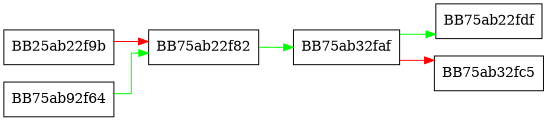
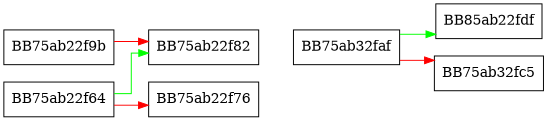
  digraph {
    rankdir=LR
    splines=ortho
    node [shape=box]
    edge [color=green]
-   BB75ab22f64 [label=BB75ab92f64]
+   BB75ab22f64
    BB75ab22f82
+   BB75ab22f76
    n4 [label=BB75ab32faf]
-   BB75ab22fdf
+   BB75ab22fdf [label=BB85ab22fdf]
    n6 [label=BB75ab32fc5]
-   BB75ab22f9b [label=BB25ab22f9b]
+   BB75ab22f9b
    BB75ab22f64 -> BB75ab22f82
-   BB75ab22f82 -> n4
+   BB75ab22f64 -> BB75ab22f76 [color=red]
    n4 -> BB75ab22fdf
    n4 -> n6 [color=red]
    BB75ab22f9b -> BB75ab22f82 [color=red]
  }
